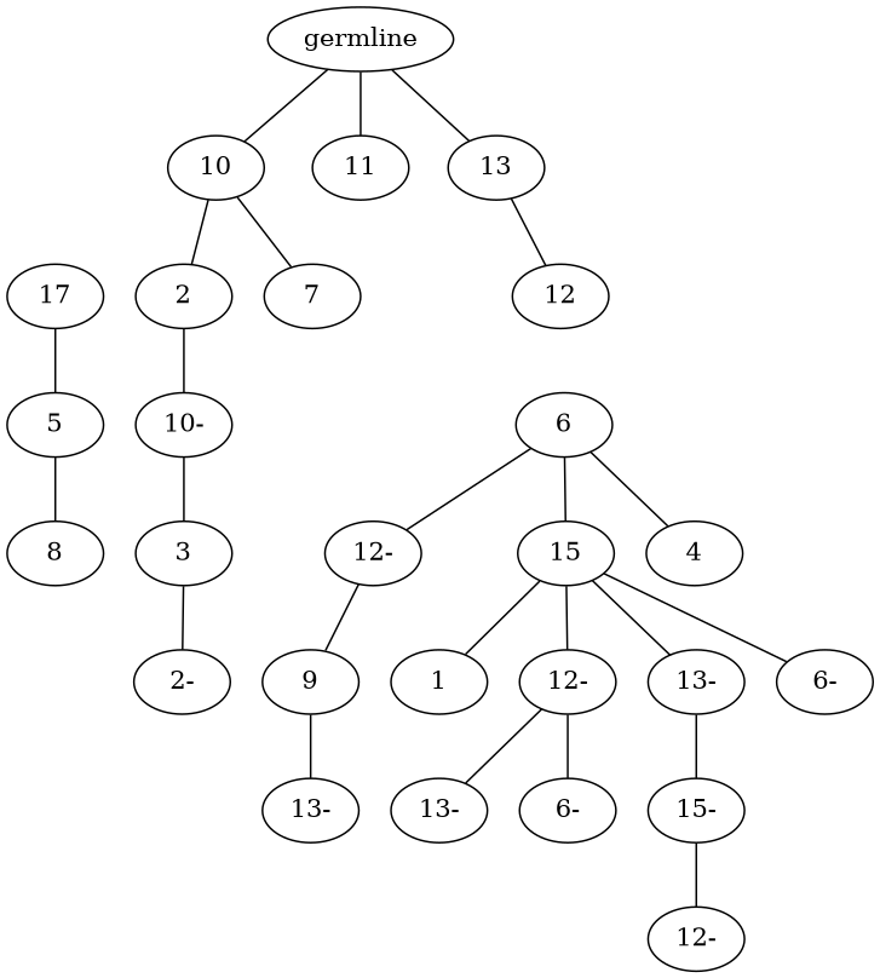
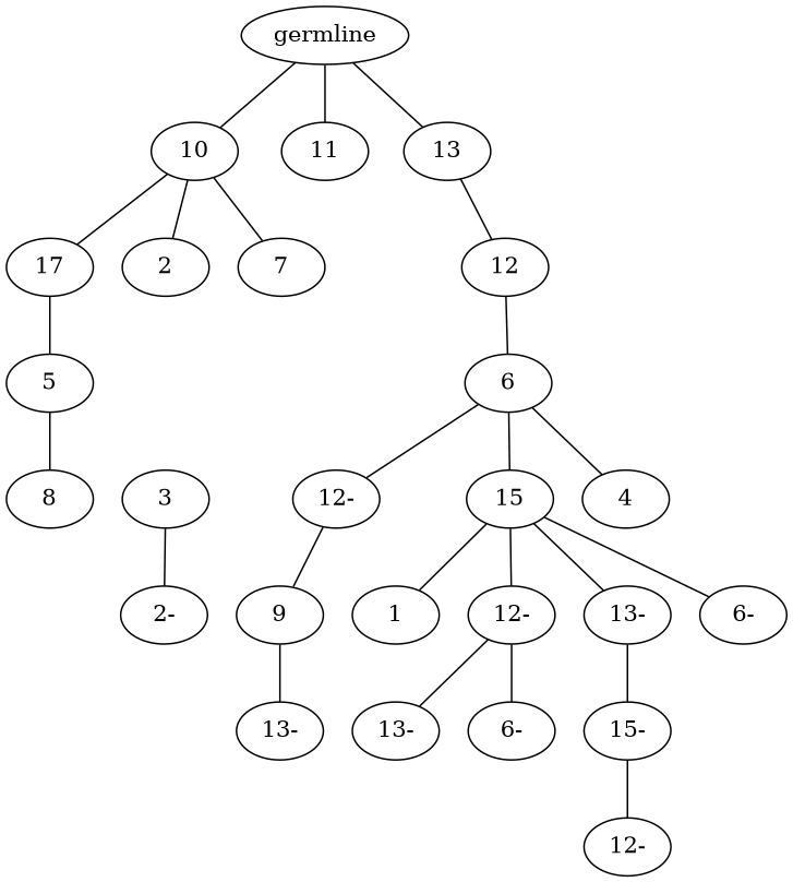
  graph {
    n1 [label=germline]
    n2 [label=10]
    n3 [label=11]
    n4 [label=13]
    n5 [label=17]
    n6 [label=2]
    n7 [label=7]
    n8 [label=12]
    n9 [label=5]
-   n10 [label="10-"]
    n11 [label=8]
    n12 [label=3]
    n13 [label="2-"]
    n14 [label=6]
    n15 [label="12-"]
    n16 [label=15]
    n17 [label=4]
    n18 [label=9]
    n19 [label=1]
    n20 [label="12-"]
    n21 [label="13-"]
    n22 [label="6-"]
    n23 [label="13-"]
    n24 [label="13-"]
    n25 [label="6-"]
    n26 [label="15-"]
    n27 [label="12-"]
    n1 -- n2
    n1 -- n3
    n1 -- n4
+   n2 -- n5
    n2 -- n6
    n2 -- n7
    n4 -- n8
    n5 -- n9
-   n6 -- n10
+   n8 -- n14
    n9 -- n11
-   n10 -- n12
    n12 -- n13
    n14 -- n15
    n14 -- n16
    n14 -- n17
    n15 -- n18
    n16 -- n19
    n16 -- n20
    n16 -- n21
    n16 -- n22
    n18 -- n23
    n20 -- n24
    n20 -- n25
    n21 -- n26
    n26 -- n27
  }
